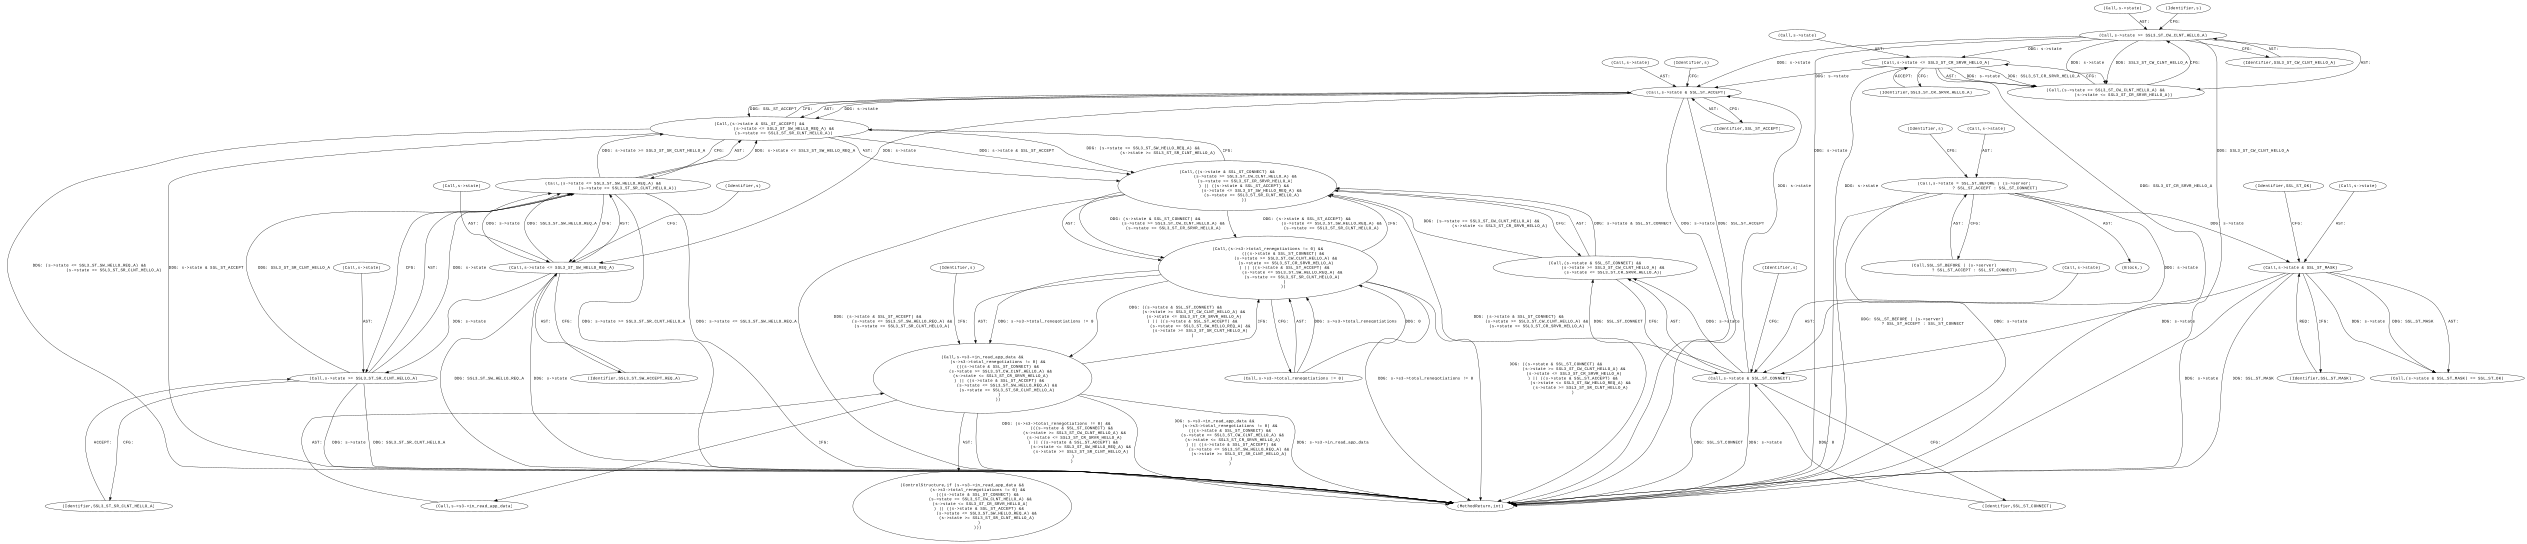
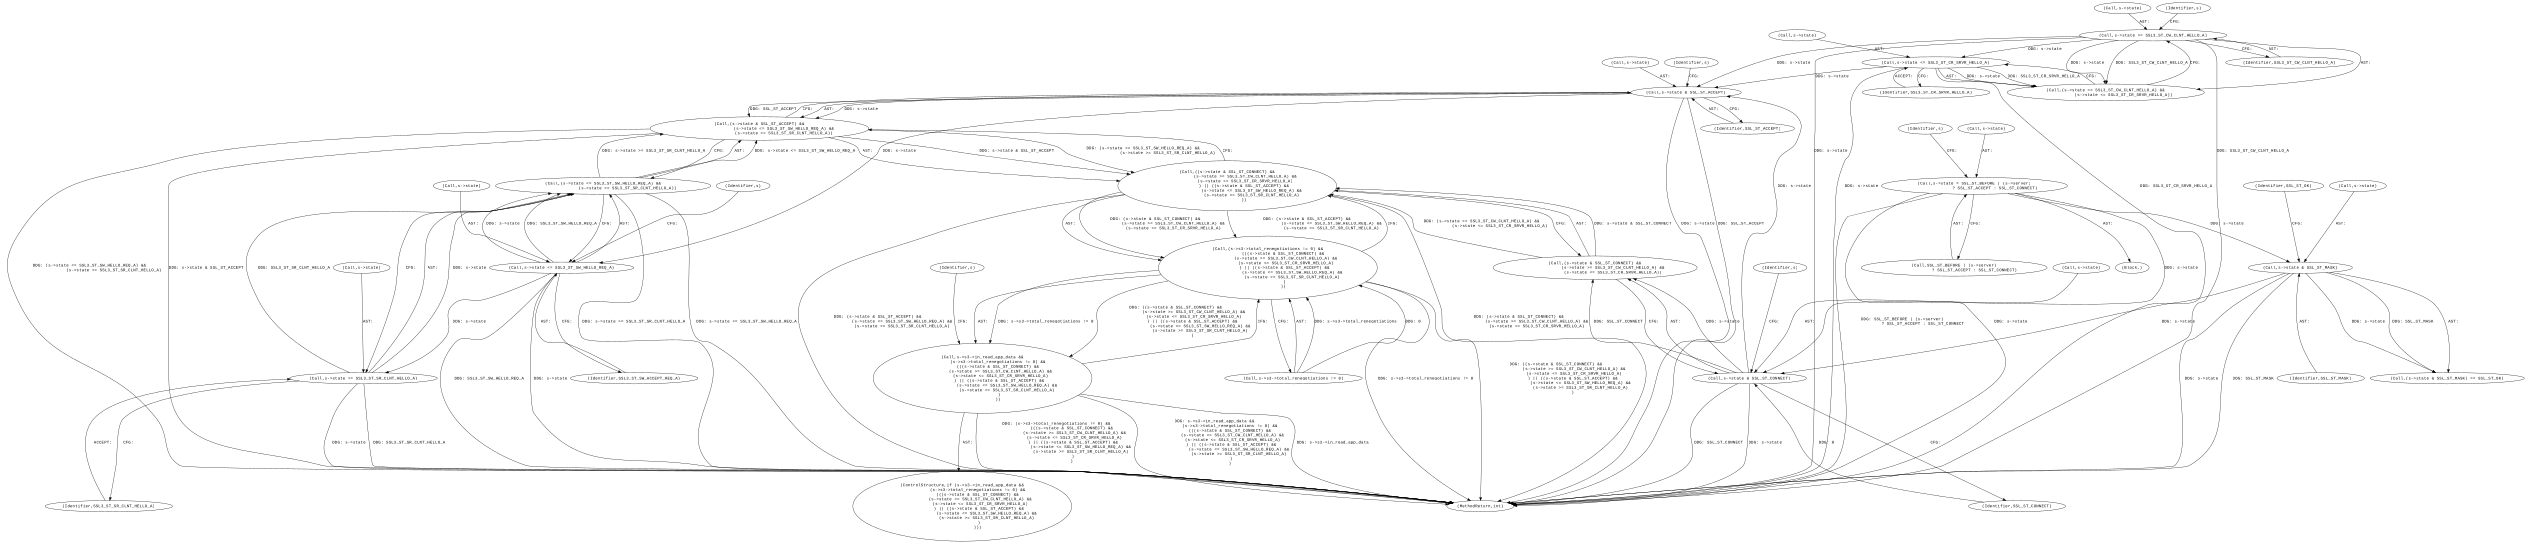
  digraph {
    fontname="Liberation Mono"
    node [fontname="Liberation Mono"]
    edge [fontname="Liberation Mono"]
    n1 [label="(Call,s->state & SSL_ST_ACCEPT)"]
    n2 [label="(Call,(s->state & SSL_ST_ACCEPT) &&\n                   (s->state <= SSL3_ST_SW_HELLO_REQ_A) &&\n                   (s->state >= SSL3_ST_SR_CLNT_HELLO_A))"]
    n3 [label="(Call,s->state <= SSL3_ST_SW_HELLO_REQ_A)"]
    n4 [label="(Identifier,SSL_ST_ACCEPT)"]
    n5 [label="(MethodReturn,int)"]
    n6 [label="(Call,((s->state & SSL_ST_CONNECT) &&\n              (s->state >= SSL3_ST_CW_CLNT_HELLO_A) &&\n              (s->state <= SSL3_ST_CR_SRVR_HELLO_A)\n             ) || ((s->state & SSL_ST_ACCEPT) &&\n                   (s->state <= SSL3_ST_SW_HELLO_REQ_A) &&\n                   (s->state >= SSL3_ST_SR_CLNT_HELLO_A)\n             ))"]
    n7 [label="(Call,(s->state <= SSL3_ST_SW_HELLO_REQ_A) &&\n                   (s->state >= SSL3_ST_SR_CLNT_HELLO_A))"]
    n8 [label="(Call,s->state >= SSL3_ST_SR_CLNT_HELLO_A)"]
    n9 [label="(Identifier,SSL3_ST_SW_ACCEPT_REQ_A)"]
    n10 [label="(Call,s->state >= SSL3_ST_CW_CLNT_HELLO_A)"]
    n11 [label="(Call,s->state <= SSL3_ST_CR_SRVR_HELLO_A)"]
    n12 [label="(Identifier,SSL3_ST_CW_CLNT_HELLO_A)"]
    n13 [label="(Call,(s->state >= SSL3_ST_CW_CLNT_HELLO_A) &&\n              (s->state <= SSL3_ST_CR_SRVR_HELLO_A))"]
    n14 [label="(Identifier,SSL3_ST_CR_SRVR_HELLO_A)"]
    n15 [label="(Call,s->state & SSL_ST_CONNECT)"]
    n16 [label="(Identifier,SSL_ST_CONNECT)"]
    n17 [label="(Call,(s->state & SSL_ST_CONNECT) &&\n              (s->state >= SSL3_ST_CW_CLNT_HELLO_A) &&\n              (s->state <= SSL3_ST_CR_SRVR_HELLO_A))"]
    n18 [label="(Call,s->state = SSL_ST_BEFORE | (s->server)\n                ? SSL_ST_ACCEPT : SSL_ST_CONNECT)"]
    n19 [label="(Call,s->state & SSL_ST_MASK)"]
    n20 [label="(Call,SSL_ST_BEFORE | (s->server)\n                ? SSL_ST_ACCEPT : SSL_ST_CONNECT)"]
    n21 [label="(Block,)"]
    n22 [label="(Identifier,SSL_ST_MASK)"]
    n23 [label="(Call,(s->state & SSL_ST_MASK) == SSL_ST_OK)"]
    n24 [label="(Call,(s->s3->total_renegotiations != 0) &&\n            (((s->state & SSL_ST_CONNECT) &&\n              (s->state >= SSL3_ST_CW_CLNT_HELLO_A) &&\n              (s->state <= SSL3_ST_CR_SRVR_HELLO_A)\n             ) || ((s->state & SSL_ST_ACCEPT) &&\n                   (s->state <= SSL3_ST_SW_HELLO_REQ_A) &&\n                   (s->state >= SSL3_ST_SR_CLNT_HELLO_A)\n             )\n            ))"]
    n25 [label="(Call,s->s3->in_read_app_data &&\n            (s->s3->total_renegotiations != 0) &&\n            (((s->state & SSL_ST_CONNECT) &&\n              (s->state >= SSL3_ST_CW_CLNT_HELLO_A) &&\n              (s->state <= SSL3_ST_CR_SRVR_HELLO_A)\n             ) || ((s->state & SSL_ST_ACCEPT) &&\n                   (s->state <= SSL3_ST_SW_HELLO_REQ_A) &&\n                   (s->state >= SSL3_ST_SR_CLNT_HELLO_A)\n             )\n            ))"]
    n26 [label="(Call,s->s3->total_renegotiations != 0)"]
-   n27 [label="(Call,s->s3->in_read_app_data)"]
    n28 [label="(ControlStructure,if (s->s3->in_read_app_data &&\n            (s->s3->total_renegotiations != 0) &&\n            (((s->state & SSL_ST_CONNECT) &&\n              (s->state >= SSL3_ST_CW_CLNT_HELLO_A) &&\n              (s->state <= SSL3_ST_CR_SRVR_HELLO_A)\n             ) || ((s->state & SSL_ST_ACCEPT) &&\n                   (s->state <= SSL3_ST_SW_HELLO_REQ_A) &&\n                   (s->state >= SSL3_ST_SR_CLNT_HELLO_A)\n             )\n            )))"]
    n29 [label="(Identifier,SSL3_ST_SR_CLNT_HELLO_A)"]
    n30 [label="(Call,s->state)"]
    n31 [label="(Call,s->state)"]
    n32 [label="(Identifier,s)"]
    n33 [label="(Identifier,s)"]
    n34 [label="(Call,s->state)"]
    n35 [label="(Identifier,SSL_ST_OK)"]
    n36 [label="(Call,s->state)"]
    n37 [label="(Call,s->state)"]
    n38 [label="(Call,s->state)"]
    n39 [label="(Identifier,s)"]
    n40 [label="(Call,s->state)"]
    n41 [label="(Call,s->state)"]
    n42 [label="(Identifier,s)"]
    n43 [label="(Identifier,s)"]
    n44 [label="(Identifier,s)"]
    n1 -> n2 [label="AST: "]
    n1 -> n2 [label="DDG: s->state"]
    n1 -> n2 [label="DDG: SSL_ST_ACCEPT"]
    n1 -> n3 [label="DDG: s->state"]
    n1 -> n4 [label="CFG: "]
    n1 -> n5 [label="DDG: s->state"]
    n1 -> n5 [label="DDG: SSL_ST_ACCEPT"]
    n2 -> n1 [label="CFG: "]
    n2 -> n5 [label="DDG: s->state & SSL_ST_ACCEPT"]
    n2 -> n5 [label="DDG: (s->state <= SSL3_ST_SW_HELLO_REQ_A) &&\n                   (s->state >= SSL3_ST_SR_CLNT_HELLO_A)"]
    n2 -> n6 [label="AST: "]
    n2 -> n6 [label="DDG: s->state & SSL_ST_ACCEPT"]
    n2 -> n6 [label="DDG: (s->state <= SSL3_ST_SW_HELLO_REQ_A) &&\n                   (s->state >= SSL3_ST_SR_CLNT_HELLO_A)"]
    n2 -> n7 [label="CFG: "]
    n3 -> n5 [label="DDG: SSL3_ST_SW_HELLO_REQ_A"]
    n3 -> n5 [label="DDG: s->state"]
    n3 -> n7 [label="AST: "]
    n3 -> n7 [label="DDG: s->state"]
    n3 -> n7 [label="DDG: SSL3_ST_SW_HELLO_REQ_A"]
    n3 -> n8 [label="DDG: s->state"]
    n3 -> n9 [label="CFG: "]
    n4 -> n1 [label="AST: "]
    n6 -> n2 [label="CFG: "]
    n6 -> n5 [label="DDG: (s->state & SSL_ST_CONNECT) &&\n              (s->state >= SSL3_ST_CW_CLNT_HELLO_A) &&\n              (s->state <= SSL3_ST_CR_SRVR_HELLO_A)"]
    n6 -> n5 [label="DDG: (s->state & SSL_ST_ACCEPT) &&\n                   (s->state <= SSL3_ST_SW_HELLO_REQ_A) &&\n                   (s->state >= SSL3_ST_SR_CLNT_HELLO_A)"]
    n6 -> n17 [label="CFG: "]
    n6 -> n24 [label="AST: "]
    n6 -> n24 [label="DDG: (s->state & SSL_ST_CONNECT) &&\n              (s->state >= SSL3_ST_CW_CLNT_HELLO_A) &&\n              (s->state <= SSL3_ST_CR_SRVR_HELLO_A)"]
    n6 -> n24 [label="DDG: (s->state & SSL_ST_ACCEPT) &&\n                   (s->state <= SSL3_ST_SW_HELLO_REQ_A) &&\n                   (s->state >= SSL3_ST_SR_CLNT_HELLO_A)"]
    n7 -> n2 [label="AST: "]
    n7 -> n2 [label="DDG: s->state <= SSL3_ST_SW_HELLO_REQ_A"]
    n7 -> n2 [label="DDG: s->state >= SSL3_ST_SR_CLNT_HELLO_A"]
    n7 -> n3 [label="CFG: "]
    n7 -> n5 [label="DDG: s->state >= SSL3_ST_SR_CLNT_HELLO_A"]
    n7 -> n5 [label="DDG: s->state <= SSL3_ST_SW_HELLO_REQ_A"]
    n7 -> n8 [label="CFG: "]
    n8 -> n5 [label="DDG: SSL3_ST_SR_CLNT_HELLO_A"]
    n8 -> n5 [label="DDG: s->state"]
    n8 -> n7 [label="AST: "]
    n8 -> n7 [label="DDG: s->state"]
    n8 -> n7 [label="DDG: SSL3_ST_SR_CLNT_HELLO_A"]
    n8 -> n29 [label="CFG: "]
    n9 -> n3 [label="AST: "]
    n10 -> n1 [label="DDG: s->state"]
    n10 -> n5 [label="DDG: s->state"]
    n10 -> n5 [label="DDG: SSL3_ST_CW_CLNT_HELLO_A"]
    n10 -> n11 [label="DDG: s->state"]
    n10 -> n12 [label="CFG: "]
    n10 -> n13 [label="AST: "]
    n10 -> n13 [label="DDG: s->state"]
    n10 -> n13 [label="DDG: SSL3_ST_CW_CLNT_HELLO_A"]
    n11 -> n1 [label="DDG: s->state"]
    n11 -> n5 [label="DDG: SSL3_ST_CR_SRVR_HELLO_A"]
    n11 -> n5 [label="DDG: s->state"]
    n11 -> n13 [label="AST: "]
    n11 -> n13 [label="DDG: s->state"]
    n11 -> n13 [label="DDG: SSL3_ST_CR_SRVR_HELLO_A"]
    n11 -> n14 [label="CFG: "]
    n12 -> n10 [label="AST: "]
    n13 -> n10 [label="CFG: "]
    n13 -> n11 [label="CFG: "]
    n14 -> n11 [label="ACCEPT: "]
    n15 -> n1 [label="DDG: s->state"]
    n15 -> n5 [label="DDG: SSL_ST_CONNECT"]
    n15 -> n5 [label="DDG: s->state"]
    n15 -> n16 [label="CFG: "]
    n15 -> n17 [label="AST: "]
    n15 -> n17 [label="DDG: s->state"]
    n15 -> n17 [label="DDG: SSL_ST_CONNECT"]
    n16 -> n15 [label="DDG: 0"]
    n17 -> n6 [label="AST: "]
    n17 -> n6 [label="DDG: s->state & SSL_ST_CONNECT"]
    n17 -> n6 [label="DDG: (s->state >= SSL3_ST_CW_CLNT_HELLO_A) &&\n              (s->state <= SSL3_ST_CR_SRVR_HELLO_A)"]
    n17 -> n15 [label="CFG: "]
    n18 -> n5 [label="DDG: SSL_ST_BEFORE | (s->server)\n                ? SSL_ST_ACCEPT : SSL_ST_CONNECT"]
    n18 -> n5 [label="DDG: s->state"]
    n18 -> n15 [label="DDG: s->state"]
    n18 -> n19 [label="DDG: s->state"]
    n18 -> n20 [label="CFG: "]
    n18 -> n21 [label="AST: "]
    n19 -> n5 [label="DDG: SSL_ST_MASK"]
    n19 -> n5 [label="DDG: s->state"]
    n19 -> n15 [label="DDG: s->state"]
-   n19 -> n22 [label="CFG: "]
    n19 -> n23 [label="AST: "]
    n19 -> n23 [label="DDG: s->state"]
    n19 -> n23 [label="DDG: SSL_ST_MASK"]
    n20 -> n18 [label="AST: "]
-   n22 -> n19 [label="REQ: "]
+   n22 -> n19 [label="AST: "]
    n24 -> n5 [label="DDG: s->s3->total_renegotiations != 0"]
    n24 -> n5 [label="DDG: ((s->state & SSL_ST_CONNECT) &&\n              (s->state >= SSL3_ST_CW_CLNT_HELLO_A) &&\n              (s->state <= SSL3_ST_CR_SRVR_HELLO_A)\n             ) || ((s->state & SSL_ST_ACCEPT) &&\n                   (s->state <= SSL3_ST_SW_HELLO_REQ_A) &&\n                   (s->state >= SSL3_ST_SR_CLNT_HELLO_A)\n             )"]
    n24 -> n6 [label="CFG: "]
    n24 -> n25 [label="AST: "]
    n24 -> n25 [label="DDG: s->s3->total_renegotiations != 0"]
    n24 -> n25 [label="DDG: ((s->state & SSL_ST_CONNECT) &&\n              (s->state >= SSL3_ST_CW_CLNT_HELLO_A) &&\n              (s->state <= SSL3_ST_CR_SRVR_HELLO_A)\n             ) || ((s->state & SSL_ST_ACCEPT) &&\n                   (s->state <= SSL3_ST_SW_HELLO_REQ_A) &&\n                   (s->state >= SSL3_ST_SR_CLNT_HELLO_A)\n             )"]
    n24 -> n26 [label="CFG: "]
    n25 -> n5 [label="DDG: s->s3->in_read_app_data &&\n            (s->s3->total_renegotiations != 0) &&\n            (((s->state & SSL_ST_CONNECT) &&\n              (s->state >= SSL3_ST_CW_CLNT_HELLO_A) &&\n              (s->state <= SSL3_ST_CR_SRVR_HELLO_A)\n             ) || ((s->state & SSL_ST_ACCEPT) &&\n                   (s->state <= SSL3_ST_SW_HELLO_REQ_A) &&\n                   (s->state >= SSL3_ST_SR_CLNT_HELLO_A)\n             )\n            )"]
    n25 -> n5 [label="DDG: s->s3->in_read_app_data"]
    n25 -> n5 [label="DDG: (s->s3->total_renegotiations != 0) &&\n            (((s->state & SSL_ST_CONNECT) &&\n              (s->state >= SSL3_ST_CW_CLNT_HELLO_A) &&\n              (s->state <= SSL3_ST_CR_SRVR_HELLO_A)\n             ) || ((s->state & SSL_ST_ACCEPT) &&\n                   (s->state <= SSL3_ST_SW_HELLO_REQ_A) &&\n                   (s->state >= SSL3_ST_SR_CLNT_HELLO_A)\n             )\n            )"]
    n25 -> n24 [label="CFG: "]
-   n25 -> n27 [label="CFG: "]
    n25 -> n28 [label="AST: "]
    n26 -> n24 [label="AST: "]
    n26 -> n24 [label="DDG: s->s3->total_renegotiations"]
    n26 -> n24 [label="DDG: 0"]
-   n27 -> n25 [label="AST: "]
    n29 -> n8 [label="ACCEPT: "]
    n30 -> n1 [label="AST: "]
    n31 -> n18 [label="AST: "]
    n32 -> n1 [label="CFG: "]
    n33 -> n3 [label="CFG: "]
    n34 -> n10 [label="AST: "]
    n35 -> n19 [label="CFG: "]
    n36 -> n19 [label="AST: "]
    n37 -> n3 [label="AST: "]
    n38 -> n8 [label="AST: "]
    n39 -> n15 [label="CFG: "]
    n40 -> n11 [label="AST: "]
    n41 -> n15 [label="AST: "]
    n42 -> n18 [label="CFG: "]
    n43 -> n25 [label="CFG: "]
    n44 -> n10 [label="CFG: "]
  }
